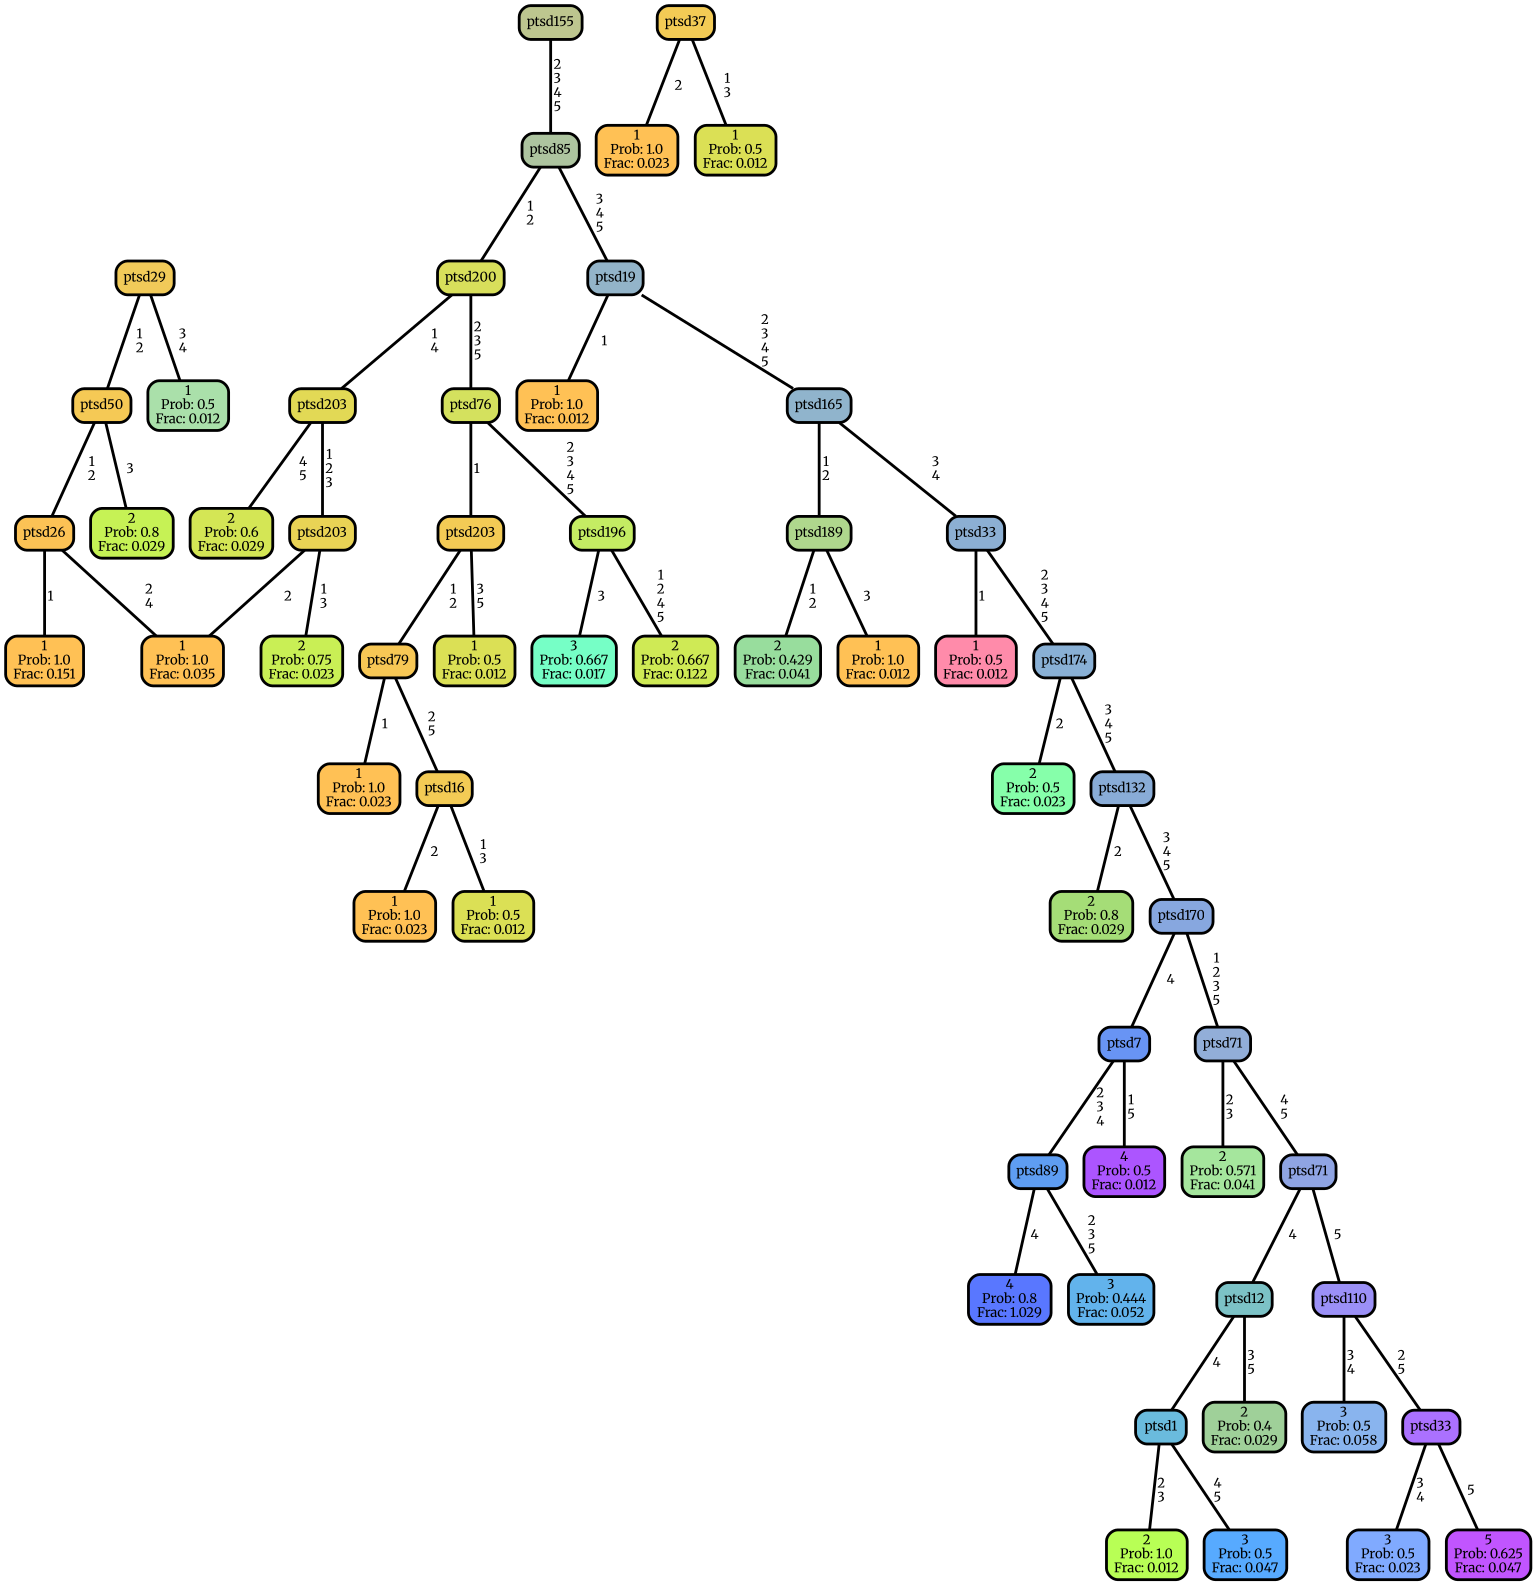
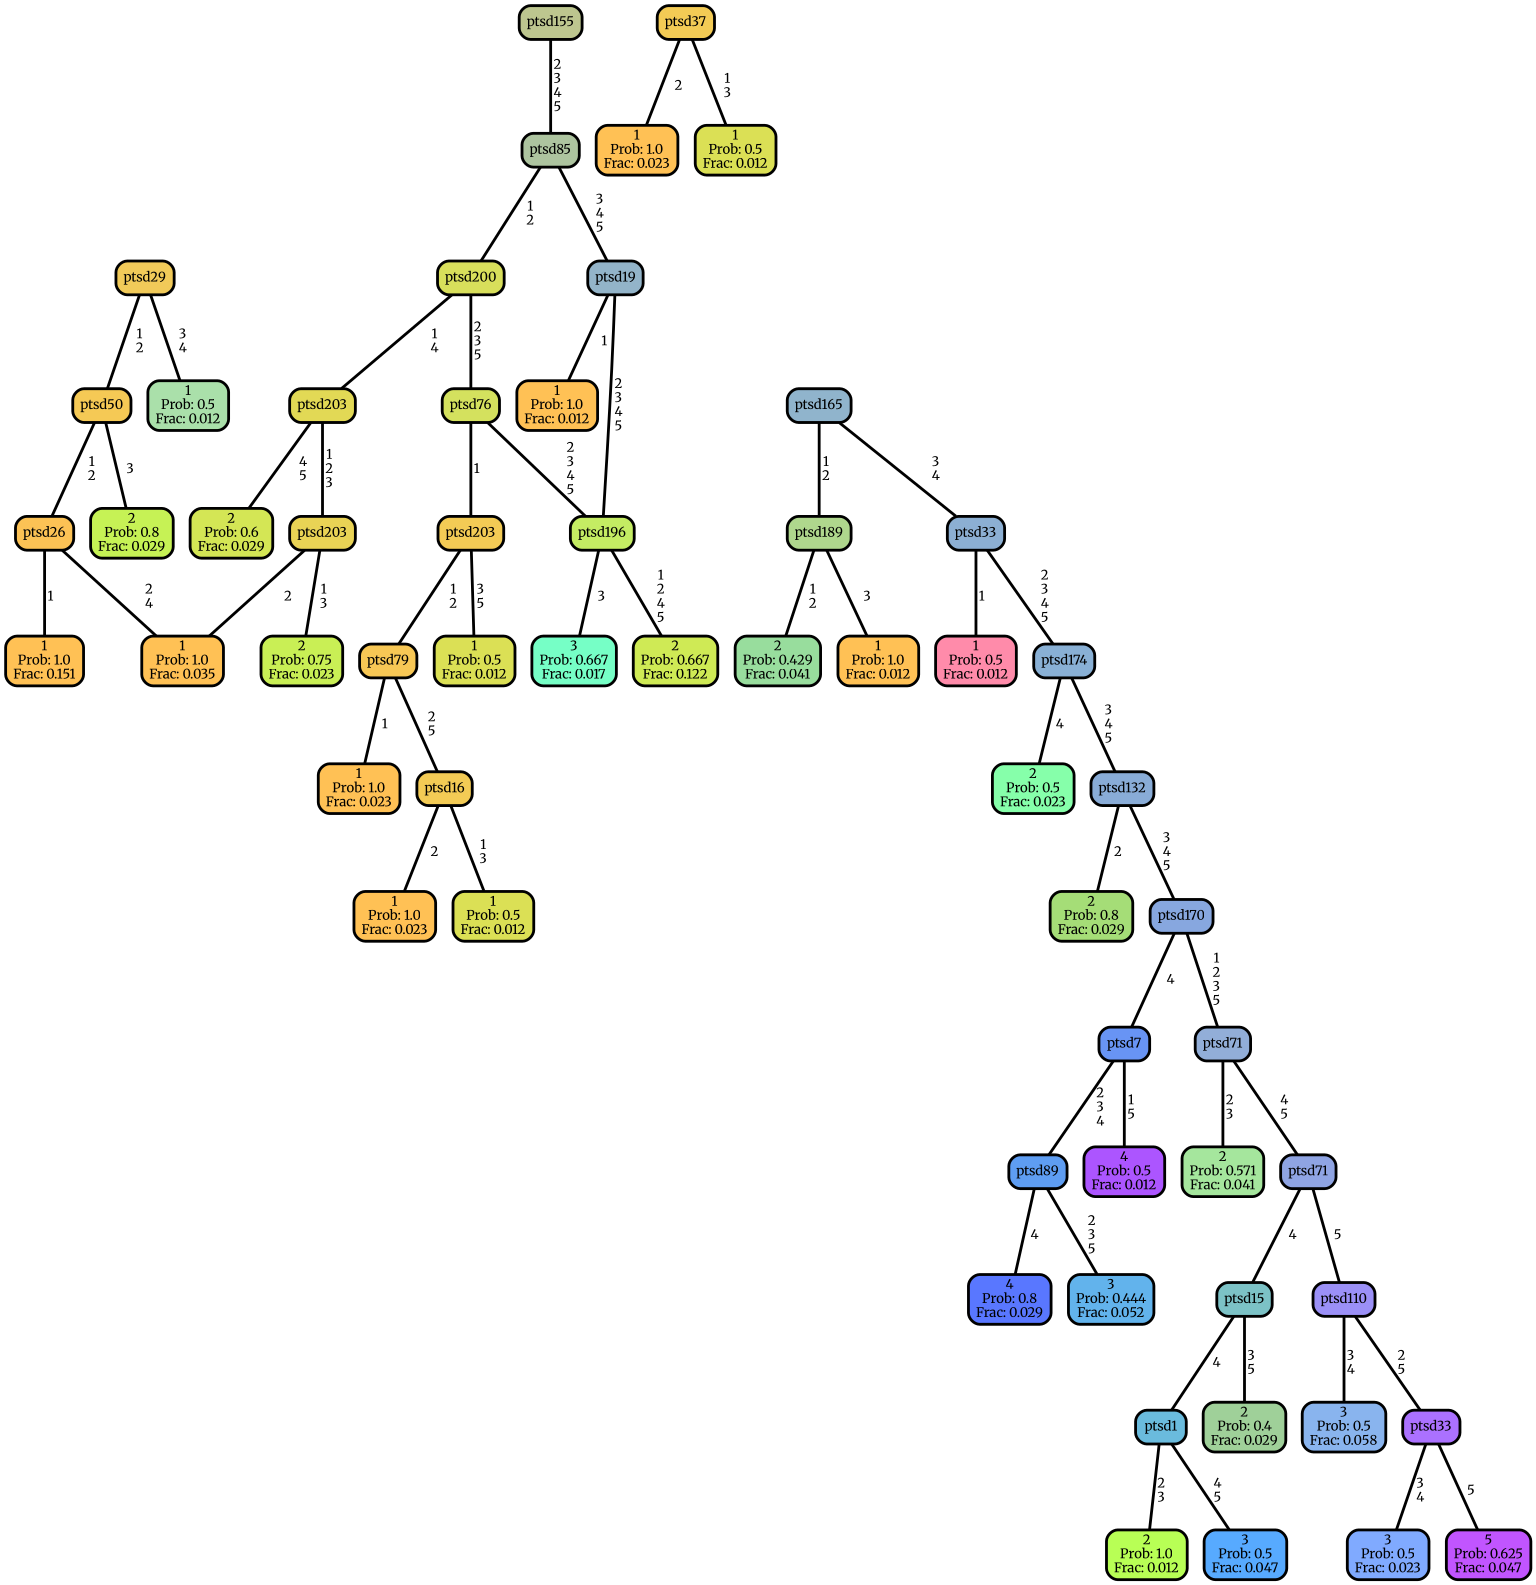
  graph {
    fontname=Merriweather
    ranksep="0 equally"
    splines=straight
    node [color=black fillcolor="#ffc155" fontcolor=black fontname=Merriweather penwidth=3 shape=box style="filled, rounded"]
    edge [color=black fontname=Merriweather penwidth=3]
    n1 [label="1\nProb: 1.0\nFrac: 0.151"]
    n2 [fillcolor="#fcc255" label=ptsd26]
    n3 [label="1\nProb: 1.0\nFrac: 0.035"]
    n4 [fillcolor="#f3cb55" label=ptsd37]
    n5 [label="1\nProb: 1.0\nFrac: 0.023"]
    n6 [fillcolor="#dbe055" label="1\nProb: 0.5\nFrac: 0.012"]
    n7 [fillcolor="#f5c955" label=ptsd50]
    n8 [fillcolor="#c6f255" label="2\nProb: 0.8\nFrac: 0.029"]
    n9 [fillcolor="#f1ca59" label=ptsd29]
    n10 [fillcolor="#aae0aa" label="1\nProb: 0.5\nFrac: 0.012"]
    n11 [fillcolor="#bdc68f" label=ptsd155]
    n12 [fillcolor="#adc49f" label=ptsd85]
    n13 [fillcolor="#d8df5b" label=ptsd200]
    n14 [fillcolor="#93b4c9" label=ptsd19]
    n15 [fillcolor="#e9d355" label=ptsd203]
    n16 [fillcolor="#c9ef55" label="2\nProb: 0.75\nFrac: 0.023"]
    n17 [fillcolor="#e2d955" label=ptsd203]
    n18 [fillcolor="#d4e655" label="2\nProb: 0.6\nFrac: 0.029"]
    n19 [fillcolor="#d4e15e" label=ptsd76]
    n20 [fillcolor="#f3cb55" label=ptsd203]
    n21 [fillcolor="#c4ec63" label=ptsd196]
    n22 [label="1\nProb: 1.0\nFrac: 0.023"]
    n23 [fillcolor="#f7c755" label=ptsd79]
    n24 [fillcolor="#f3cb55" label=ptsd16]
    n25 [label="1\nProb: 1.0\nFrac: 0.023"]
    n26 [fillcolor="#dbe055" label="1\nProb: 0.5\nFrac: 0.012"]
    n27 [fillcolor="#dbe055" label="1\nProb: 0.5\nFrac: 0.012"]
    n28 [fillcolor="#76ffc6" label="3\nProb: 0.667\nFrac: 0.017"]
    n29 [fillcolor="#cfea55" label="2\nProb: 0.667\nFrac: 0.122"]
    n30 [label="1\nProb: 1.0\nFrac: 0.012"]
    n31 [fillcolor="#90b4cc" label=ptsd165]
    n32 [fillcolor="#afd78d" label=ptsd189]
    n33 [fillcolor="#8cafd3" label=ptsd33]
    n34 [fillcolor="#98dd9d" label="2\nProb: 0.429\nFrac: 0.041"]
    n35 [label="1\nProb: 1.0\nFrac: 0.012"]
    n36 [fillcolor="#ff8baa" label="1\nProb: 0.5\nFrac: 0.012"]
    n37 [fillcolor="#89b0d5" label=ptsd174]
    n38 [fillcolor="#86ffaa" label="2\nProb: 0.5\nFrac: 0.023"]
    n39 [fillcolor="#89acd7" label=ptsd132]
    n40 [fillcolor="#a5dd77" label="2\nProb: 0.8\nFrac: 0.029"]
    n41 [fillcolor="#87a7df" label=ptsd170]
    n42 [fillcolor="#6894f4" label=ptsd7]
    n43 [fillcolor="#92aed8" label=ptsd71]
-   n44 [fillcolor="#5977ff" label="4\nProb: 0.8\nFrac: 1.029"]
+   n44 [fillcolor="#5977ff" label="4\nProb: 0.8\nFrac: 0.029"]
    n45 [fillcolor="#5e9df2" label=ptsd89]
    n46 [fillcolor="#62b3ec" label="3\nProb: 0.444\nFrac: 0.052"]
    n47 [fillcolor="#ac55ff" label="4\nProb: 0.5\nFrac: 0.012"]
    n48 [fillcolor="#a5e69d" label="2\nProb: 0.571\nFrac: 0.041"]
    n49 [fillcolor="#8fa4e3" label=ptsd71]
-   n50 [fillcolor="#7cc2c6" label=ptsd12]
+   n50 [fillcolor="#7cc2c6" label=ptsd15]
    n51 [fillcolor="#9b90f7" label=ptsd110]
    n52 [fillcolor="#b8ff55" label="2\nProb: 1.0\nFrac: 0.012"]
    n53 [fillcolor="#6abbdd" label=ptsd1]
    n54 [fillcolor="#57aaff" label="3\nProb: 0.5\nFrac: 0.047"]
    n55 [fillcolor="#9fd099" label="2\nProb: 0.4\nFrac: 0.029"]
    n56 [fillcolor="#89b4ee" label="3\nProb: 0.5\nFrac: 0.058"]
    n57 [fillcolor="#ab71ff" label=ptsd33]
    n58 [fillcolor="#80aaff" label="3\nProb: 0.5\nFrac: 0.023"]
    n59 [fillcolor="#c155ff" label="5\nProb: 0.625\nFrac: 0.047"]
    subgraph sub_1 {
      rank=same
    }
    n2 -- n1 [label=" 1"]
    n2 -- n3 [label=" 2\n 4"]
    n4 -- n5 [label=" 2"]
    n4 -- n6 [label=" 1\n 3"]
    n7 -- n2 [label=" 1\n 2"]
    n7 -- n8 [label=" 3"]
    n9 -- n7 [label=" 1\n 2"]
    n9 -- n10 [label=" 3\n 4"]
    n11 -- n12 [label=" 2\n 3\n 4\n 5"]
    n12 -- n13 [label=" 1\n 2"]
    n12 -- n14 [label=" 3\n 4\n 5"]
    n13 -- n17 [label=" 1\n 4"]
    n13 -- n19 [label=" 2\n 3\n 5"]
    n14 -- n30 [label=" 1"]
-   n14 -- n31 [label=" 2\n 3\n 4\n 5"]
+   n14 -- n21 [label=" 2\n 3\n 4\n 5"]
    n15 -- n3 [label=" 2"]
    n15 -- n16 [label=" 1\n 3"]
    n17 -- n15 [label=" 1\n 2\n 3"]
    n17 -- n18 [label=" 4\n 5"]
    n19 -- n20 [label=" 1"]
    n19 -- n21 [label=" 2\n 3\n 4\n 5"]
    n20 -- n23 [label=" 1\n 2"]
    n20 -- n27 [label=" 3\n 5"]
    n21 -- n28 [label=" 3"]
    n21 -- n29 [label=" 1\n 2\n 4\n 5"]
    n23 -- n22 [label=" 1"]
    n23 -- n24 [label=" 2\n 5"]
    n24 -- n25 [label=" 2"]
    n24 -- n26 [label=" 1\n 3"]
    n31 -- n32 [label=" 1\n 2"]
    n31 -- n33 [label=" 3\n 4"]
    n32 -- n34 [label=" 1\n 2"]
    n32 -- n35 [label=" 3"]
    n33 -- n36 [label=" 1"]
    n33 -- n37 [label=" 2\n 3\n 4\n 5"]
-   n37 -- n38 [label=" 2"]
+   n37 -- n38 [label=" 4"]
    n37 -- n39 [label=" 3\n 4\n 5"]
    n39 -- n40 [label=" 2"]
    n39 -- n41 [label=" 3\n 4\n 5"]
    n41 -- n42 [label=" 4"]
    n41 -- n43 [label=" 1\n 2\n 3\n 5"]
    n42 -- n45 [label=" 2\n 3\n 4"]
    n42 -- n47 [label=" 1\n 5"]
    n43 -- n48 [label=" 2\n 3"]
    n43 -- n49 [label=" 4\n 5"]
    n45 -- n44 [label=" 4"]
    n45 -- n46 [label=" 2\n 3\n 5"]
    n49 -- n50 [label=" 4"]
    n49 -- n51 [label=" 5"]
    n50 -- n53 [label=" 4"]
    n50 -- n55 [label=" 3\n 5"]
    n51 -- n56 [label=" 3\n 4"]
    n51 -- n57 [label=" 2\n 5"]
    n53 -- n52 [label=" 2\n 3"]
    n53 -- n54 [label=" 4\n 5"]
    n57 -- n58 [label=" 3\n 4"]
    n57 -- n59 [label=" 5"]
  }
